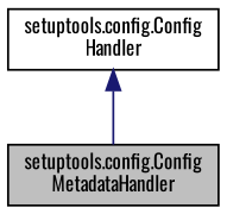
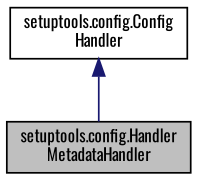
  digraph {
    fontname=Oswald
    node [color=black fontname=Oswald fontsize=10 shape=record style=filled]
-   n1 [fillcolor=grey75 fontcolor=black height=0.2 label="setuptools.config.Config\lMetadataHandler" width=0.4]
+   n1 [fillcolor=grey75 fontcolor=black height=0.2 label="setuptools.config.Handler\lMetadataHandler" width=0.4]
    n2 [fillcolor=white height=0.2 label="setuptools.config.Config\lHandler" width=0.4]
    n2 -> n1 [color=midnightblue dir=back fontname=Oswald fontsize=10 labelfontname=Helvetica labelfontsize=10 style=solid]
  }
